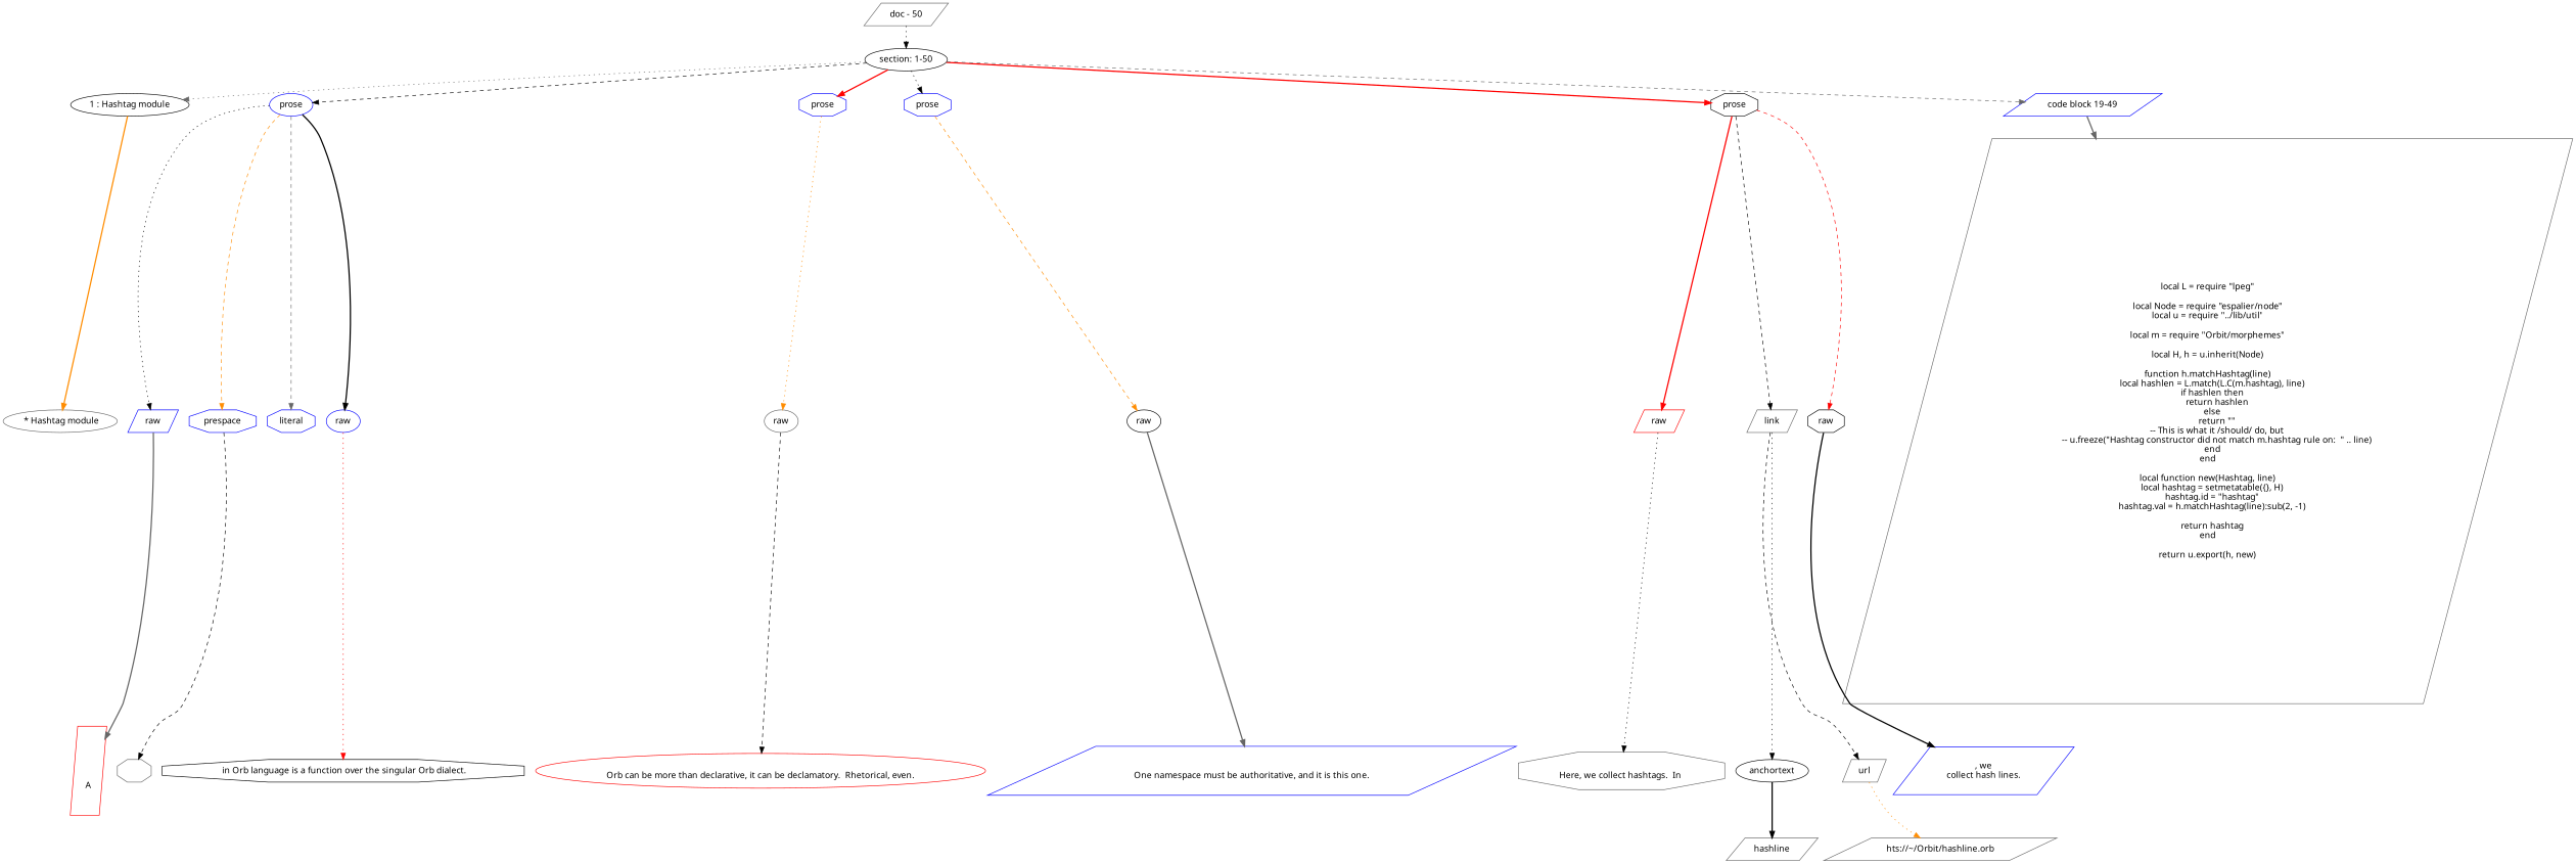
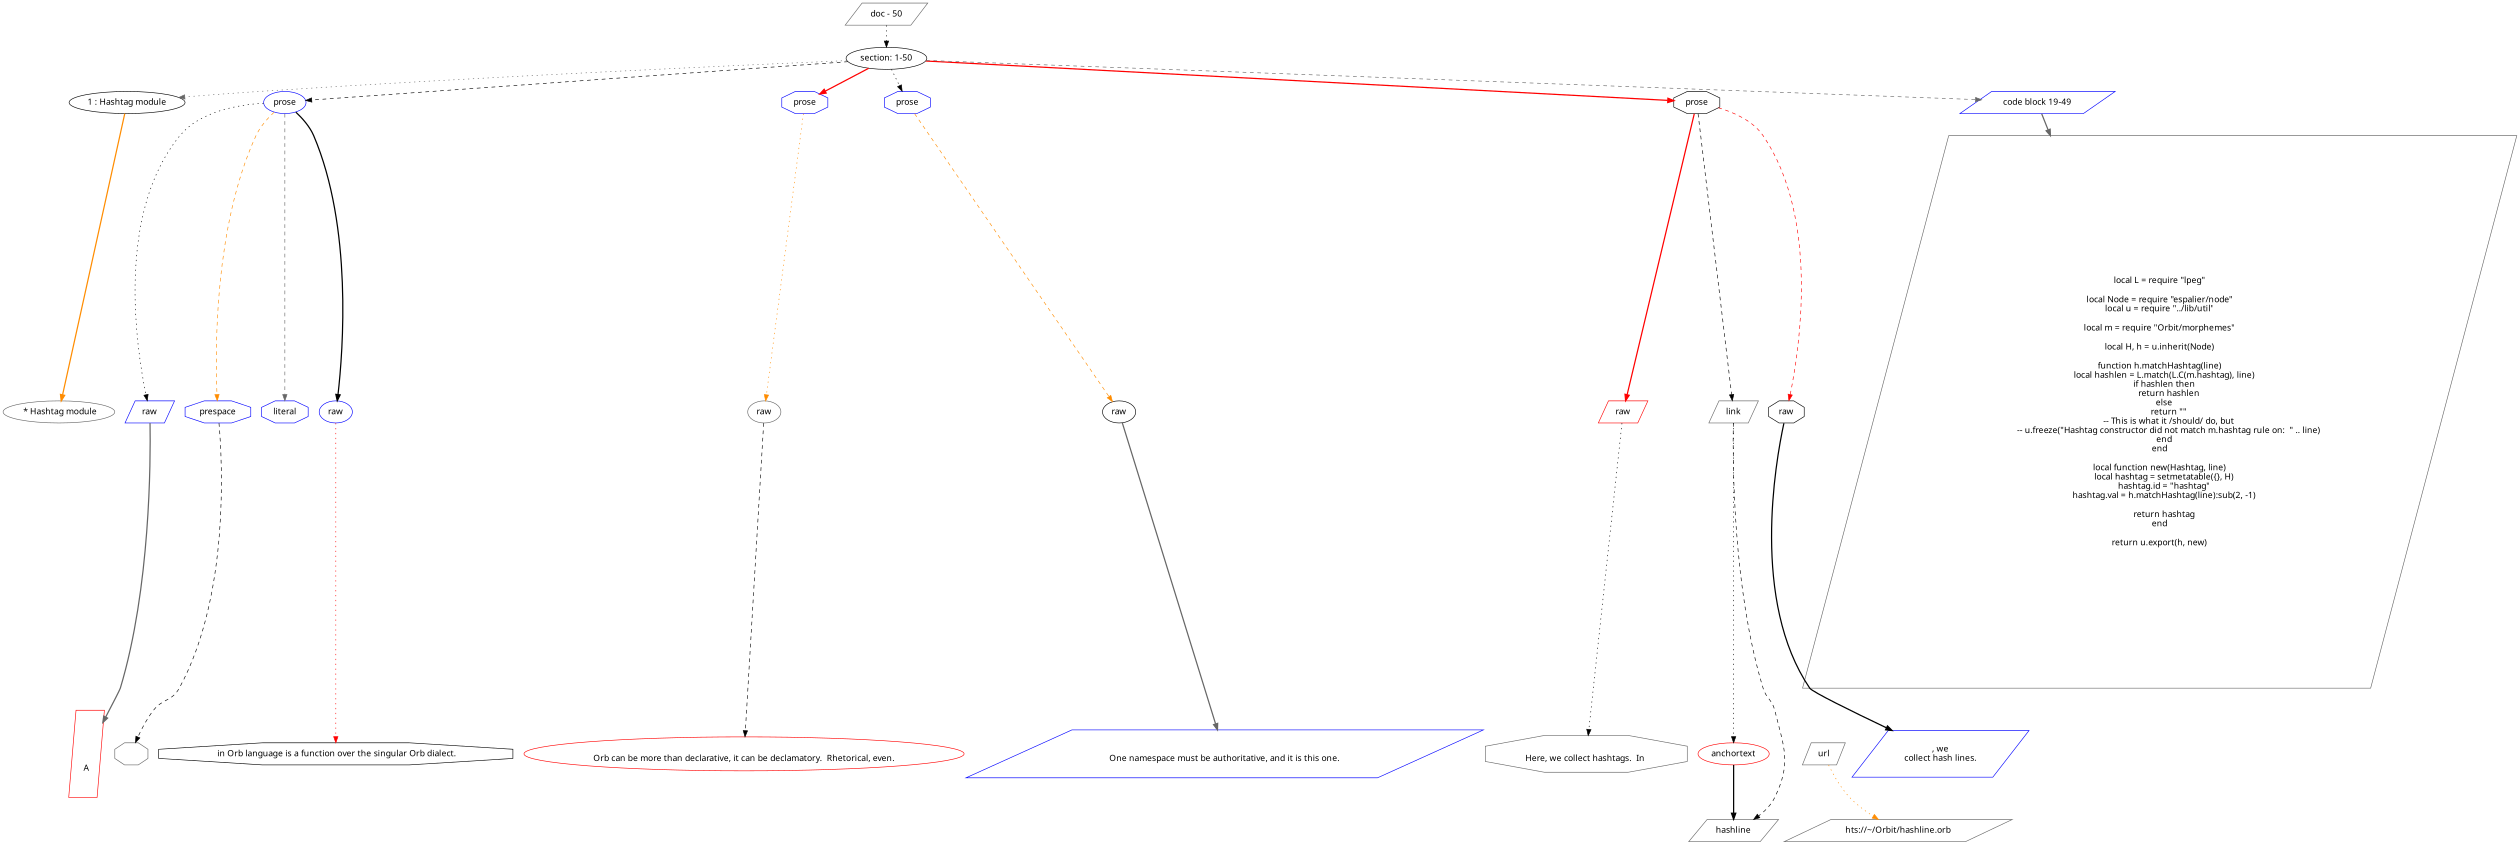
  digraph {
    fontname="Noto Sans"
    node [color=blue fontname="Noto Sans" shape=parallelogram]
    edge [color=black fontname="Noto Sans" style=dashed]
    n1 [color=black label="section: 1-50" shape=ellipse]
    n2 [color=black label="1 : Hashtag module" shape=ellipse]
    n3 [label=prose shape=ellipse]
    n4 [label=prose shape=octagon]
    n5 [label=prose shape=octagon]
    n6 [color=black label=prose shape=octagon]
    n7 [label="code block 19-49"]
    n8 [label=raw]
    n9 [label=prespace shape=octagon]
    n10 [label=literal shape=octagon]
    n11 [label=raw shape=ellipse]
    n12 [color=gray40 label=raw shape=ellipse]
    n13 [color=black label=raw shape=ellipse]
    n14 [color=red label=raw]
    n15 [color=gray40 label=link]
    n16 [color=black label=raw shape=octagon]
-   n17 [color=black label=anchortext shape=ellipse]
+   n17 [color=red label=anchortext shape=ellipse]
    n18 [color=gray40 label=url]
    n19 [color=gray40 label=" * Hashtag module" shape=ellipse]
    n20 [color=gray40 label="local L = require \"lpeg\"\n\nlocal Node = require \"espalier/node\"\nlocal u = require \"../lib/util\"\n\nlocal m = require \"Orbit/morphemes\"\n\nlocal H, h = u.inherit(Node)\n\nfunction h.matchHashtag(line)\n    local hashlen = L.match(L.C(m.hashtag), line)\n    if hashlen then\n        return hashlen\n    else\n        return \"\"\n        -- This is what it /should/ do, but\n        -- u.freeze(\"Hashtag constructor did not match m.hashtag rule on:  \" .. line)\n    end\nend\n\nlocal function new(Hashtag, line)\n    local hashtag = setmetatable({}, H)\n    hashtag.id = \"hashtag\"\n    hashtag.val = h.matchHashtag(line):sub(2, -1)\n\n    return hashtag\nend\n\nreturn u.export(h, new)"]
    n21 [color=red label="\n\n\nA"]
    n22 [color=gray40 label=" " shape=octagon]
    n23 [color=black label=" in Orb language is a function over the singular Orb dialect.\n" shape=octagon]
    n24 [color=red label="\nOrb can be more than declarative, it can be declamatory.  Rhetorical, even.\n" shape=ellipse]
    n25 [label="\nOne namespace must be authoritative, and it is this one.\n"]
    n26 [color=gray40 label="\nHere, we collect hashtags.  In " shape=octagon]
    n27 [label=", we\ncollect hash lines.\n"]
    n28 [color=gray40 label=hashline]
    n29 [color=gray40 label="hts://~/Orbit/hashline.orb"]
    n30 [color=gray40 label="doc - 50"]
    subgraph sub_1 {
      rank=same
      n1
    }
    subgraph sub_2 {
      rank=same
      n2
      n3
      n4
      n5
      n6
      n7
    }
    subgraph sub_3 {
      rank=same
      n8
      n9
      n10
      n11
    }
    subgraph sub_4 {
      rank=same
      n12
    }
    subgraph sub_5 {
      rank=same
      n13
    }
    subgraph sub_6 {
      rank=same
      n14
      n15
      n16
    }
    subgraph sub_7 {
      rank=same
      n17
      n18
    }
    n1 -> n2 [color=gray40 style=dotted]
    n1 -> n3
    n1 -> n4 [color=red style=bold]
    n1 -> n5 [style=dotted]
    n1 -> n6 [color=red style=bold]
    n1 -> n7 [color=gray40]
    n2 -> n19 [color=darkorange style=bold]
    n3 -> n8 [style=dotted]
    n3 -> n9 [color=darkorange]
    n3 -> n10 [color=gray40]
    n3 -> n11 [style=bold]
    n4 -> n12 [color=darkorange style=dotted]
    n5 -> n13 [color=darkorange]
    n6 -> n14 [color=red style=bold]
    n6 -> n15
    n6 -> n16 [color=red]
    n7 -> n20 [color=gray40 style=bold]
    n8 -> n21 [color=gray40 style=bold]
    n9 -> n22
    n11 -> n23 [color=red style=dotted]
    n12 -> n24
    n13 -> n25 [color=gray40 style=bold]
    n14 -> n26 [style=dotted]
    n15 -> n17 [style=dotted]
-   n15 -> n18
+   n15 -> n28
    n16 -> n27 [style=bold]
    n17 -> n28 [style=bold]
    n18 -> n29 [color=darkorange style=dotted]
    n30 -> n1 [style=dotted]
  }
